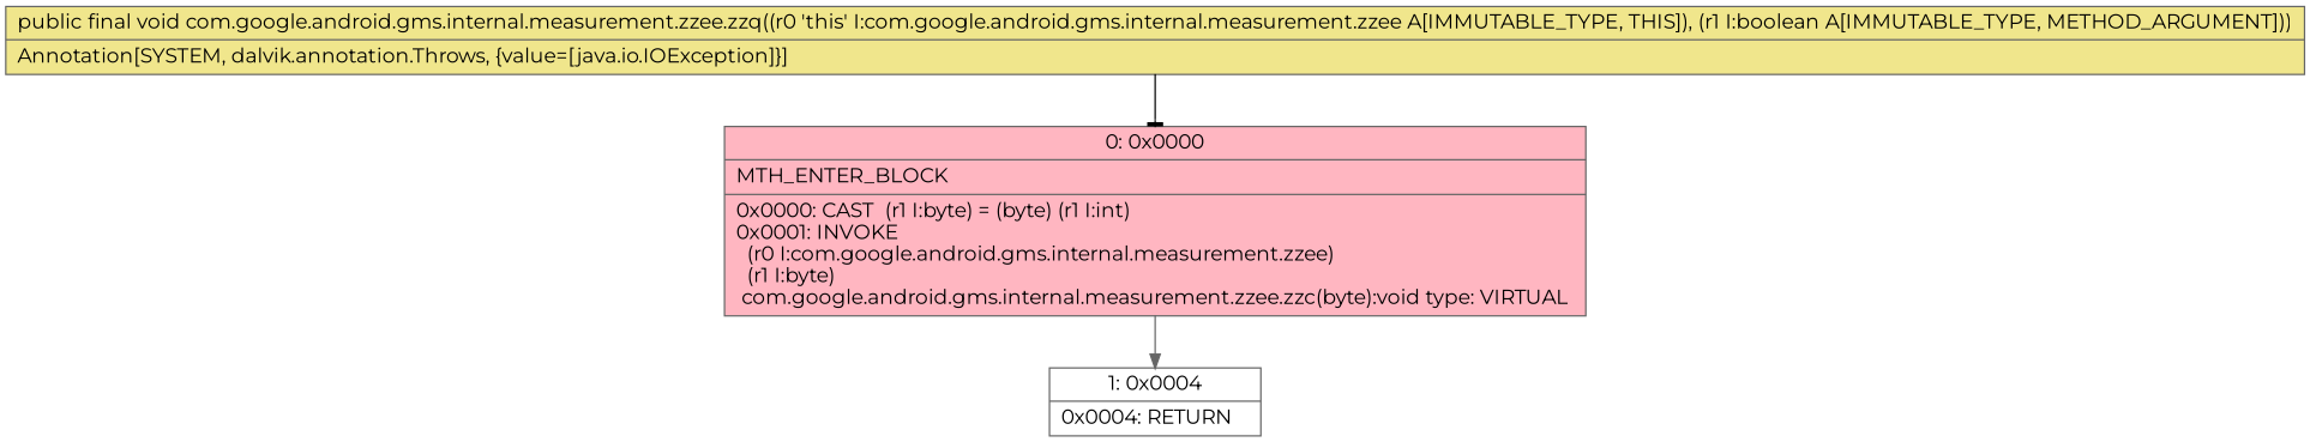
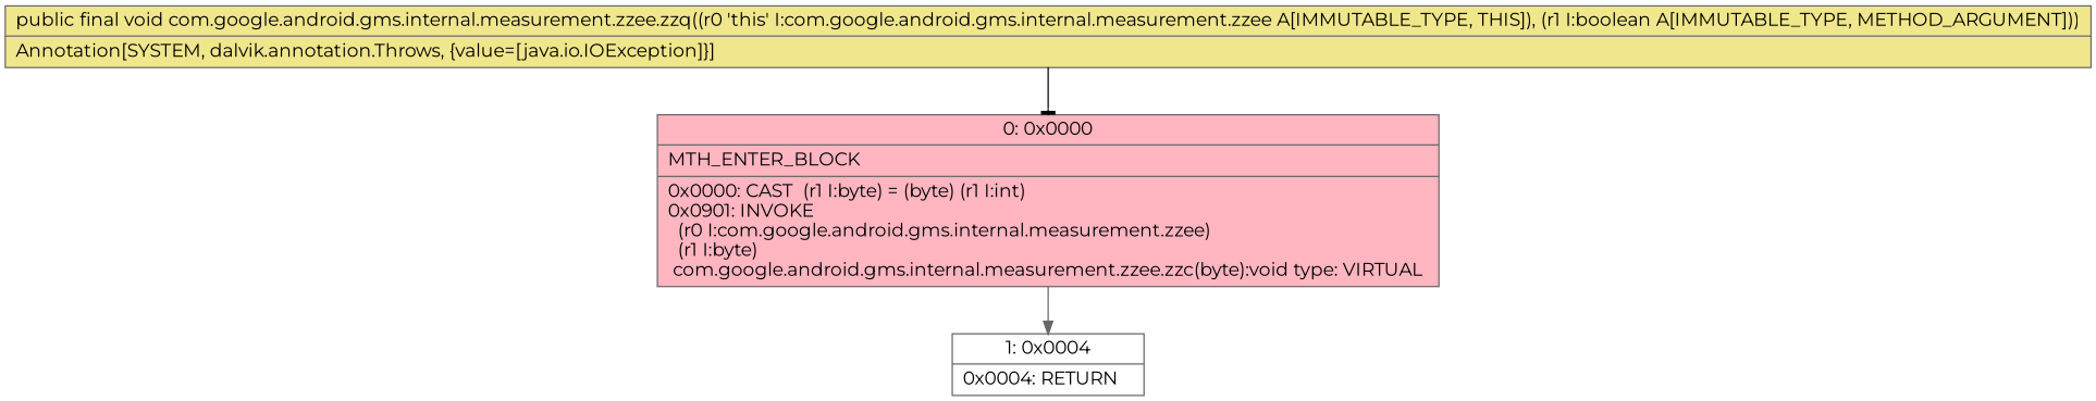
  digraph {
    fontname=Montserrat
    node [shape=record style=filled color=gray40 fontname=Montserrat]
    edge [fontname=Montserrat]
-   n1 [label="{0\:\ 0x0000|MTH_ENTER_BLOCK\l|0x0000: CAST  (r1 I:byte) = (byte) (r1 I:int) \l0x0001: INVOKE  \l  (r0 I:com.google.android.gms.internal.measurement.zzee)\l  (r1 I:byte)\l com.google.android.gms.internal.measurement.zzee.zzc(byte):void type: VIRTUAL \l}" fillcolor=lightpink]
+   n1 [label="{0\:\ 0x0000|MTH_ENTER_BLOCK\l|0x0000: CAST  (r1 I:byte) = (byte) (r1 I:int) \l0x0901: INVOKE  \l  (r0 I:com.google.android.gms.internal.measurement.zzee)\l  (r1 I:byte)\l com.google.android.gms.internal.measurement.zzee.zzc(byte):void type: VIRTUAL \l}" fillcolor=lightpink]
    n2 [label="{1\:\ 0x0004|0x0004: RETURN   \l}" fillcolor=white]
    n3 [label="{public final void com.google.android.gms.internal.measurement.zzee.zzq((r0 'this' I:com.google.android.gms.internal.measurement.zzee A[IMMUTABLE_TYPE, THIS]), (r1 I:boolean A[IMMUTABLE_TYPE, METHOD_ARGUMENT]))  | Annotation[SYSTEM, dalvik.annotation.Throws, \{value=[java.io.IOException]\}]\l}" fillcolor=khaki]
    n1 -> n2 [color=gray40 arrowhead=normal]
    n3 -> n1 [color=black arrowhead=tee]
  }
